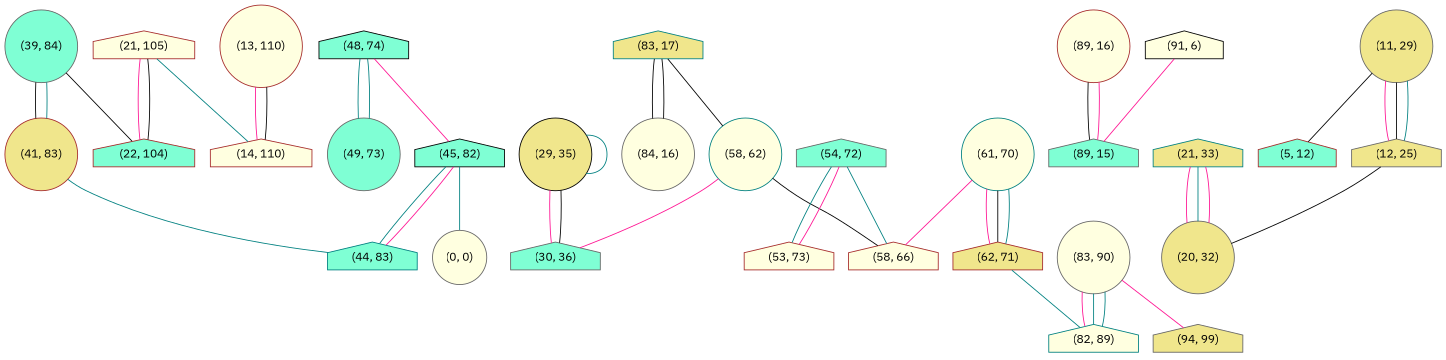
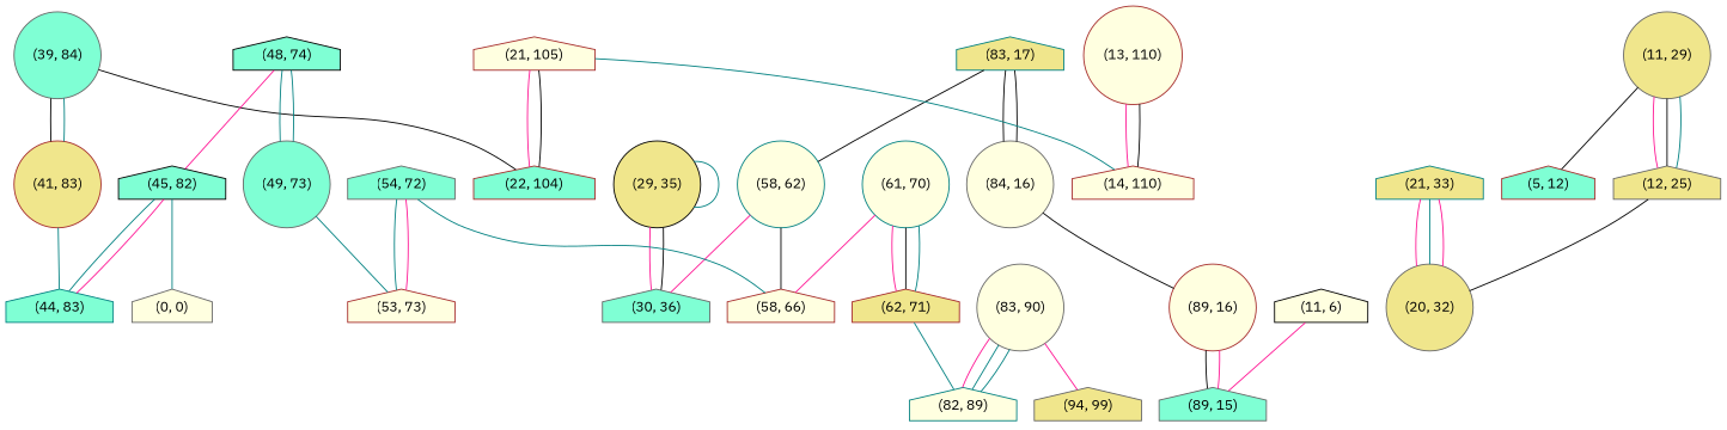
  graph {
    fontname="IBM Plex Sans"
    node [color=gray40 fillcolor=lightyellow fontname="IBM Plex Sans" shape=house style=filled]
    edge [color=teal fontname="IBM Plex Sans" weight=1]
    "(39, 84)" [fillcolor=aquamarine shape=circle]
    "(41, 83)" [color=brown fillcolor=khaki shape=circle]
    "(22, 104)" [color=brown fillcolor=aquamarine]
    "(44, 83)" [color=teal fillcolor=aquamarine]
    "(48, 74)" [color=black fillcolor=aquamarine]
    "(49, 73)" [fillcolor=aquamarine shape=circle]
    "(45, 82)" [color=black fillcolor=aquamarine]
    "(53, 73)" [color=brown]
-   "(0, 0)" [shape=circle]
+   "(0, 0)"
    "(83, 90)" [shape=circle]
    "(82, 89)" [color=teal]
    "(94, 99)" [fillcolor=khaki]
    "(83, 17)" [color=teal fillcolor=khaki]
    "(58, 62)" [color=teal shape=circle]
    "(84, 16)" [shape=circle]
    "(58, 66)" [color=brown]
    "(30, 36)" [fillcolor=aquamarine]
    "(89, 16)" [color=brown shape=circle]
    "(29, 35)" [color=black fillcolor=khaki shape=circle]
    "(21, 33)" [color=teal fillcolor=khaki]
    "(20, 32)" [fillcolor=khaki shape=circle]
    n22 [fillcolor=khaki label="(11, 29)" shape=circle]
    "(5, 12)" [color=brown fillcolor=aquamarine]
    "(12, 25)" [fillcolor=khaki]
    "(21, 105)" [color=brown]
    "(14, 110)" [color=brown]
    "(89, 15)" [fillcolor=aquamarine]
    "(61, 70)" [color=teal shape=circle]
    "(62, 71)" [color=brown fillcolor=khaki]
    "(13, 110)" [color=brown shape=circle]
-   "(91, 6)" [color=black]
+   "(91, 6)" [color=black label="(11, 6)"]
    "(54, 72)" [fillcolor=aquamarine]
    "(39, 84)" -- "(41, 83)" [color=black]
    "(39, 84)" -- "(41, 83)"
    "(39, 84)" -- "(22, 104)" [color=black]
    "(41, 83)" -- "(44, 83)"
    "(48, 74)" -- "(49, 73)"
    "(48, 74)" -- "(49, 73)"
    "(48, 74)" -- "(45, 82)" [color=deeppink]
+   "(49, 73)" -- "(53, 73)"
    "(45, 82)" -- "(44, 83)"
    "(45, 82)" -- "(44, 83)" [color=deeppink]
    "(45, 82)" -- "(0, 0)" [weight=4]
    "(83, 90)" -- "(82, 89)" [color=deeppink]
    "(83, 90)" -- "(82, 89)"
    "(83, 90)" -- "(82, 89)"
    "(83, 90)" -- "(94, 99)" [color=deeppink]
    "(83, 17)" -- "(58, 62)" [color=black]
    "(83, 17)" -- "(84, 16)" [color=black]
    "(83, 17)" -- "(84, 16)" [color=black]
    "(58, 62)" -- "(58, 66)" [color=black]
    "(58, 62)" -- "(30, 36)" [color=deeppink]
+   "(84, 16)" -- "(89, 16)" [color=black]
    "(89, 16)" -- "(89, 15)" [color=black weight=2]
    "(89, 16)" -- "(89, 15)" [color=deeppink]
    "(29, 35)" -- "(30, 36)" [color=deeppink]
    "(29, 35)" -- "(30, 36)" [color=black]
    "(29, 35)" -- "(29, 35)" [weight=2]
    "(21, 33)" -- "(20, 32)" [color=deeppink]
    "(21, 33)" -- "(20, 32)"
    "(21, 33)" -- "(20, 32)" [color=deeppink]
    n22 -- "(5, 12)" [color=black]
    n22 -- "(12, 25)" [color=deeppink]
    n22 -- "(12, 25)" [color=black]
    n22 -- "(12, 25)"
    "(12, 25)" -- "(20, 32)" [color=black]
    "(21, 105)" -- "(22, 104)" [color=deeppink]
    "(21, 105)" -- "(22, 104)" [color=black]
    "(21, 105)" -- "(14, 110)"
    "(61, 70)" -- "(58, 66)" [color=deeppink]
    "(61, 70)" -- "(62, 71)" [color=deeppink]
    "(61, 70)" -- "(62, 71)" [color=black]
    "(61, 70)" -- "(62, 71)"
    "(62, 71)" -- "(82, 89)"
    "(13, 110)" -- "(14, 110)" [color=deeppink]
    "(13, 110)" -- "(14, 110)" [color=black]
    "(91, 6)" -- "(89, 15)" [color=deeppink]
    "(54, 72)" -- "(53, 73)"
    "(54, 72)" -- "(53, 73)" [color=deeppink]
    "(54, 72)" -- "(58, 66)"
  }
